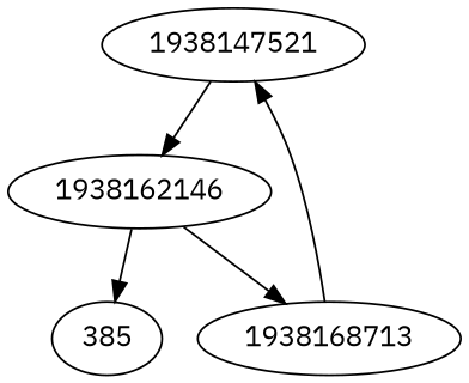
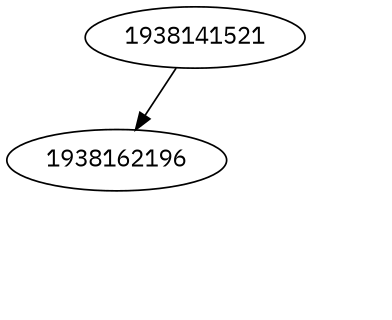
  strict digraph {
    fontname="IBM Plex Mono"
    node [fontname="IBM Plex Mono"]
    edge [fontname="IBM Plex Mono"]
-   1938141521 [label=1938147521]
-   1938162146
-   385
-   1938168713
+   1938141521
+   1938162146 [label=1938162196]
    1938141521 -> 1938162146
-   1938162146 -> 385
-   1938162146 -> 1938168713
-   1938168713 -> 1938141521
  }
